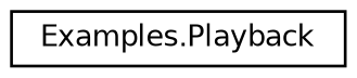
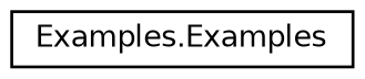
  digraph {
    rankdir=TB
-   n1 [color=black fillcolor=white fontname=Helvetica fontsize=10 height=0.2 label="Examples.Playback" shape=box style=filled width=0.4]
+   n1 [color=black fillcolor=white fontname=Helvetica fontsize=10 height=0.2 label="Examples.Examples" shape=box style=filled width=0.4]
  }
